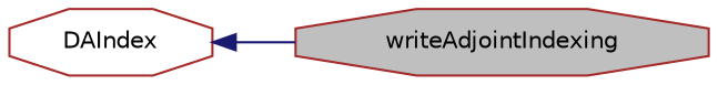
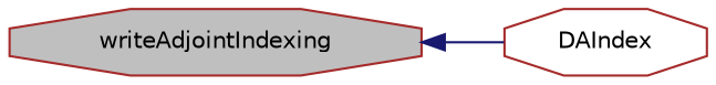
  digraph {
    rankdir=LR
    node [color=brown fontname=Helvetica fontsize=10 shape=octagon]
    n1 [fillcolor=grey75 fontcolor=black height=0.2 label=writeAdjointIndexing style=filled width=0.4]
    n2 [height=0.2 label=DAIndex width=0.4]
-   n2 -> n1 [color=midnightblue dir=back fontname=Helvetica fontsize=10 labelfontname=Helvetica labelfontsize=10 style=solid]
+   n1 -> n2 [color=midnightblue dir=back fontname=Helvetica fontsize=10 labelfontname=Helvetica labelfontsize=10 style=solid]
  }
